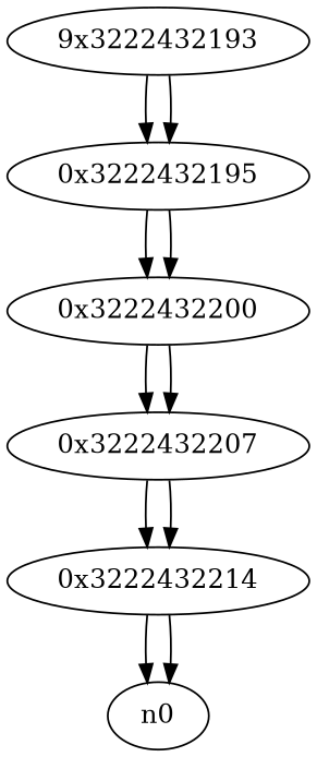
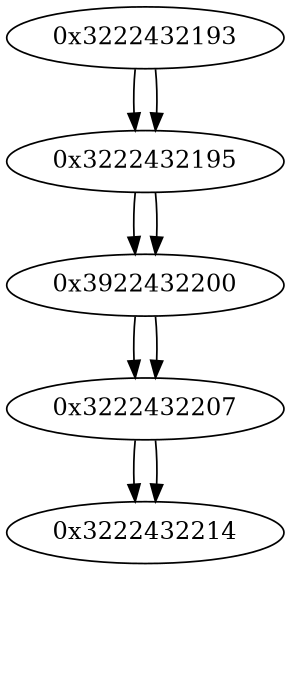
  digraph {
-   n2 [label="9x3222432193"]
+   n2 [label="0x3222432193"]
    n3 [label="0x3222432195"]
-   n4 [label="0x3222432200"]
+   n4 [label="0x3922432200"]
    n5 [label="0x3222432207"]
    n6 [label="0x3222432214"]
-   n0
    n2 -> n3
    n2 -> n3
    n3 -> n4
    n3 -> n4
    n4 -> n5
    n4 -> n5
    n5 -> n6
    n5 -> n6
-   n6 -> n0
-   n6 -> n0
  }
